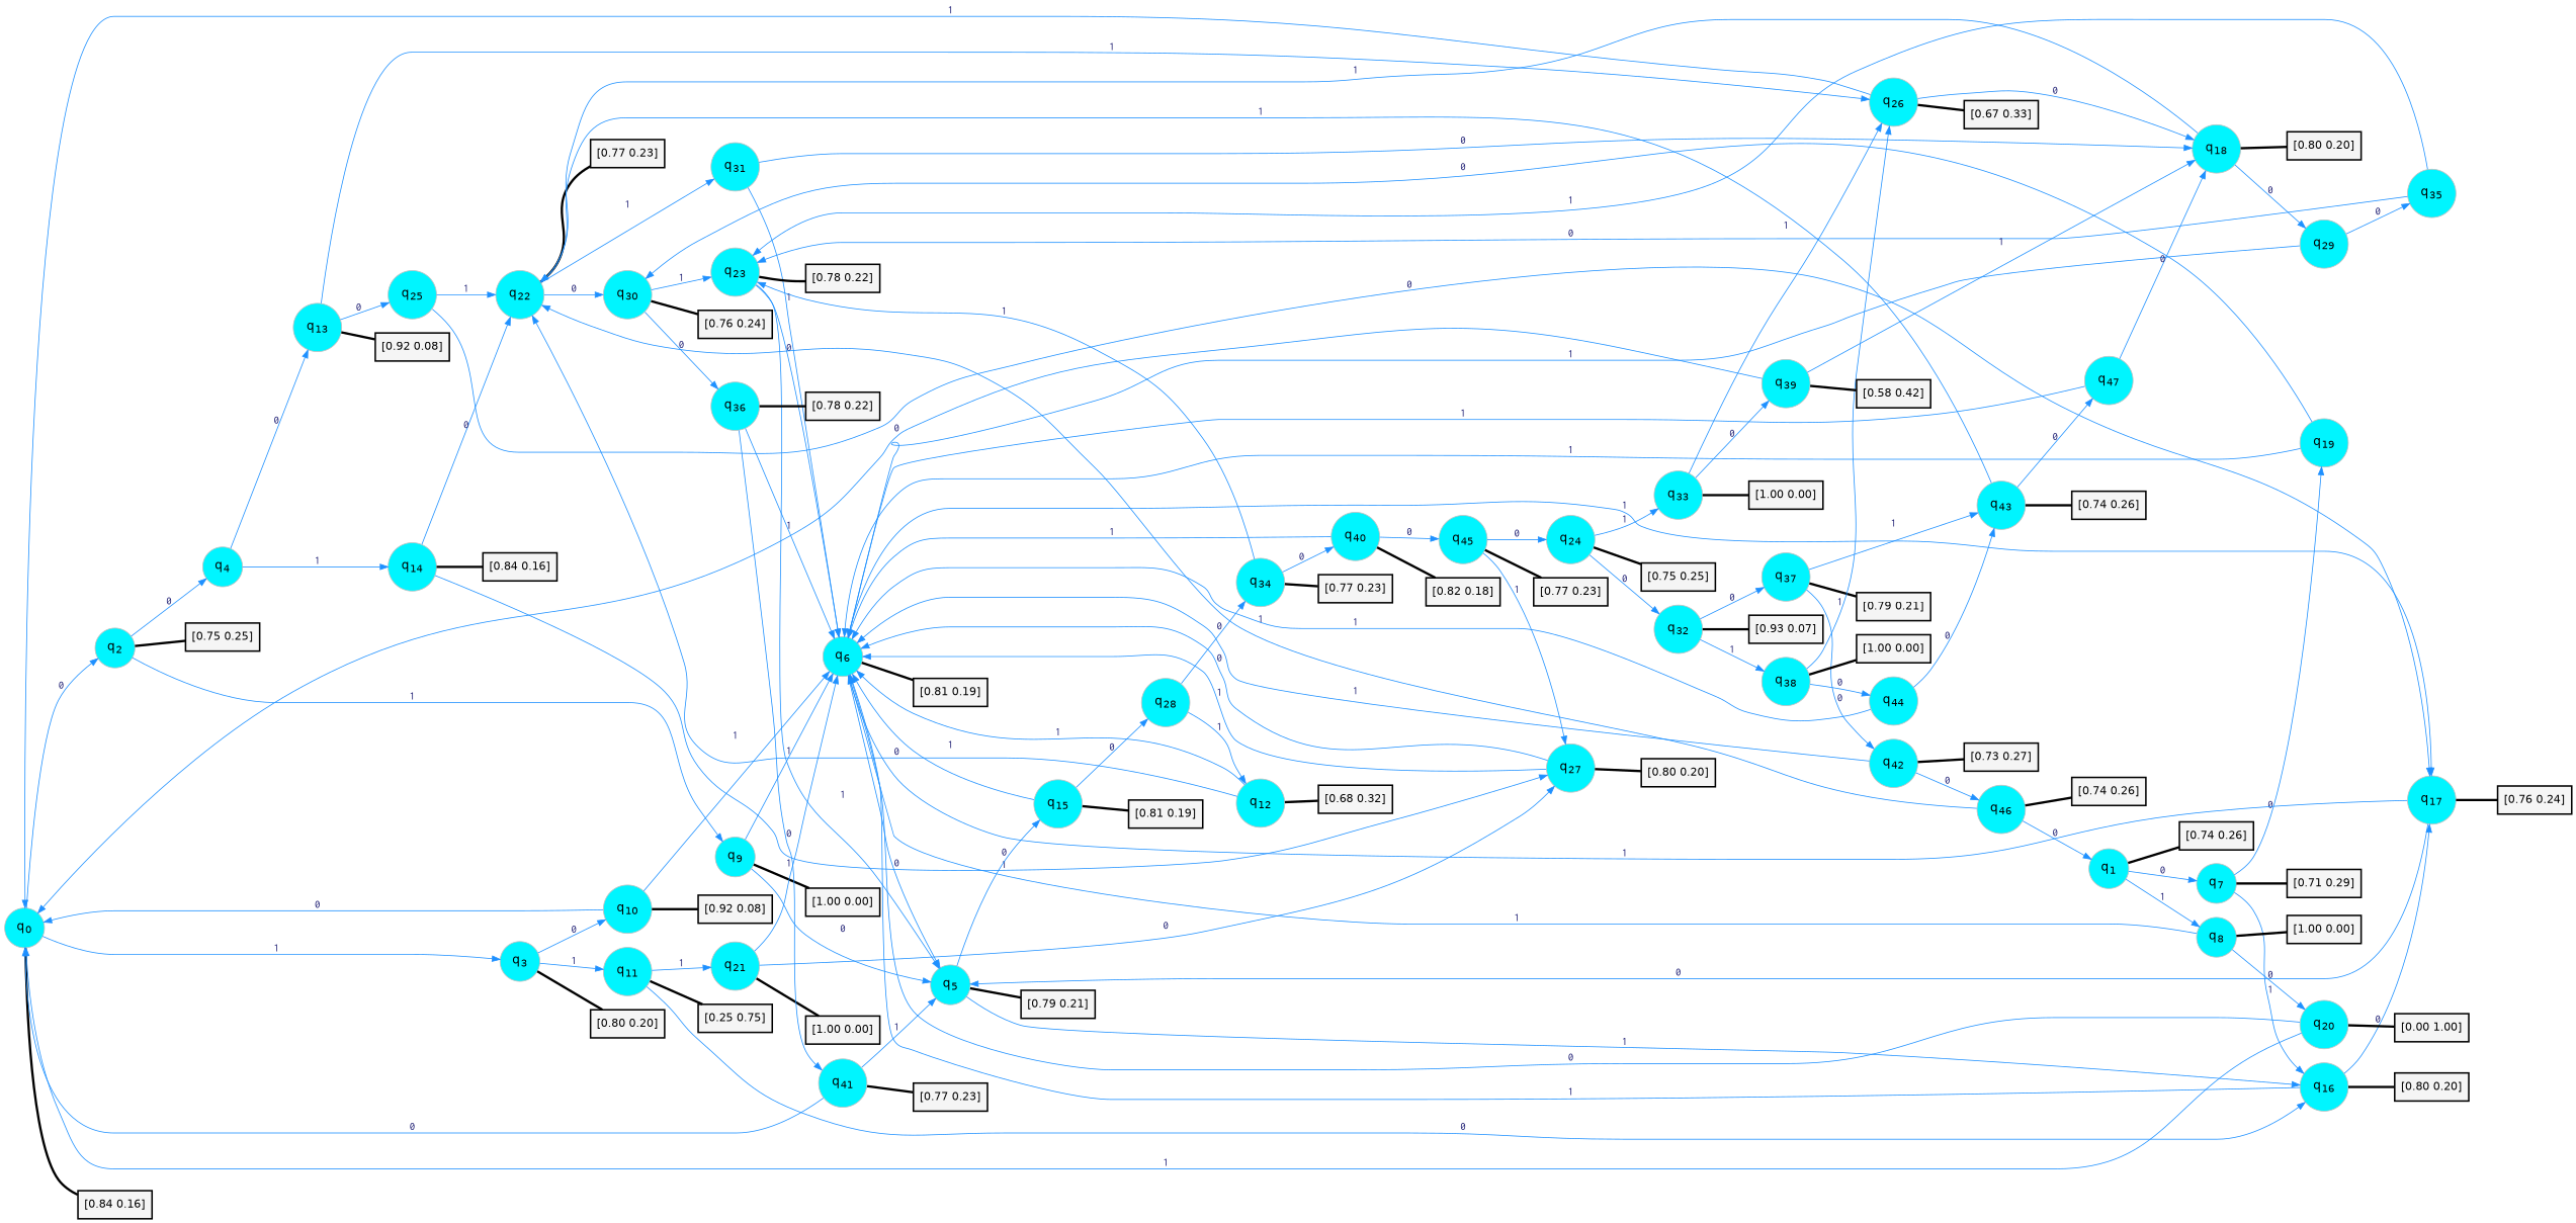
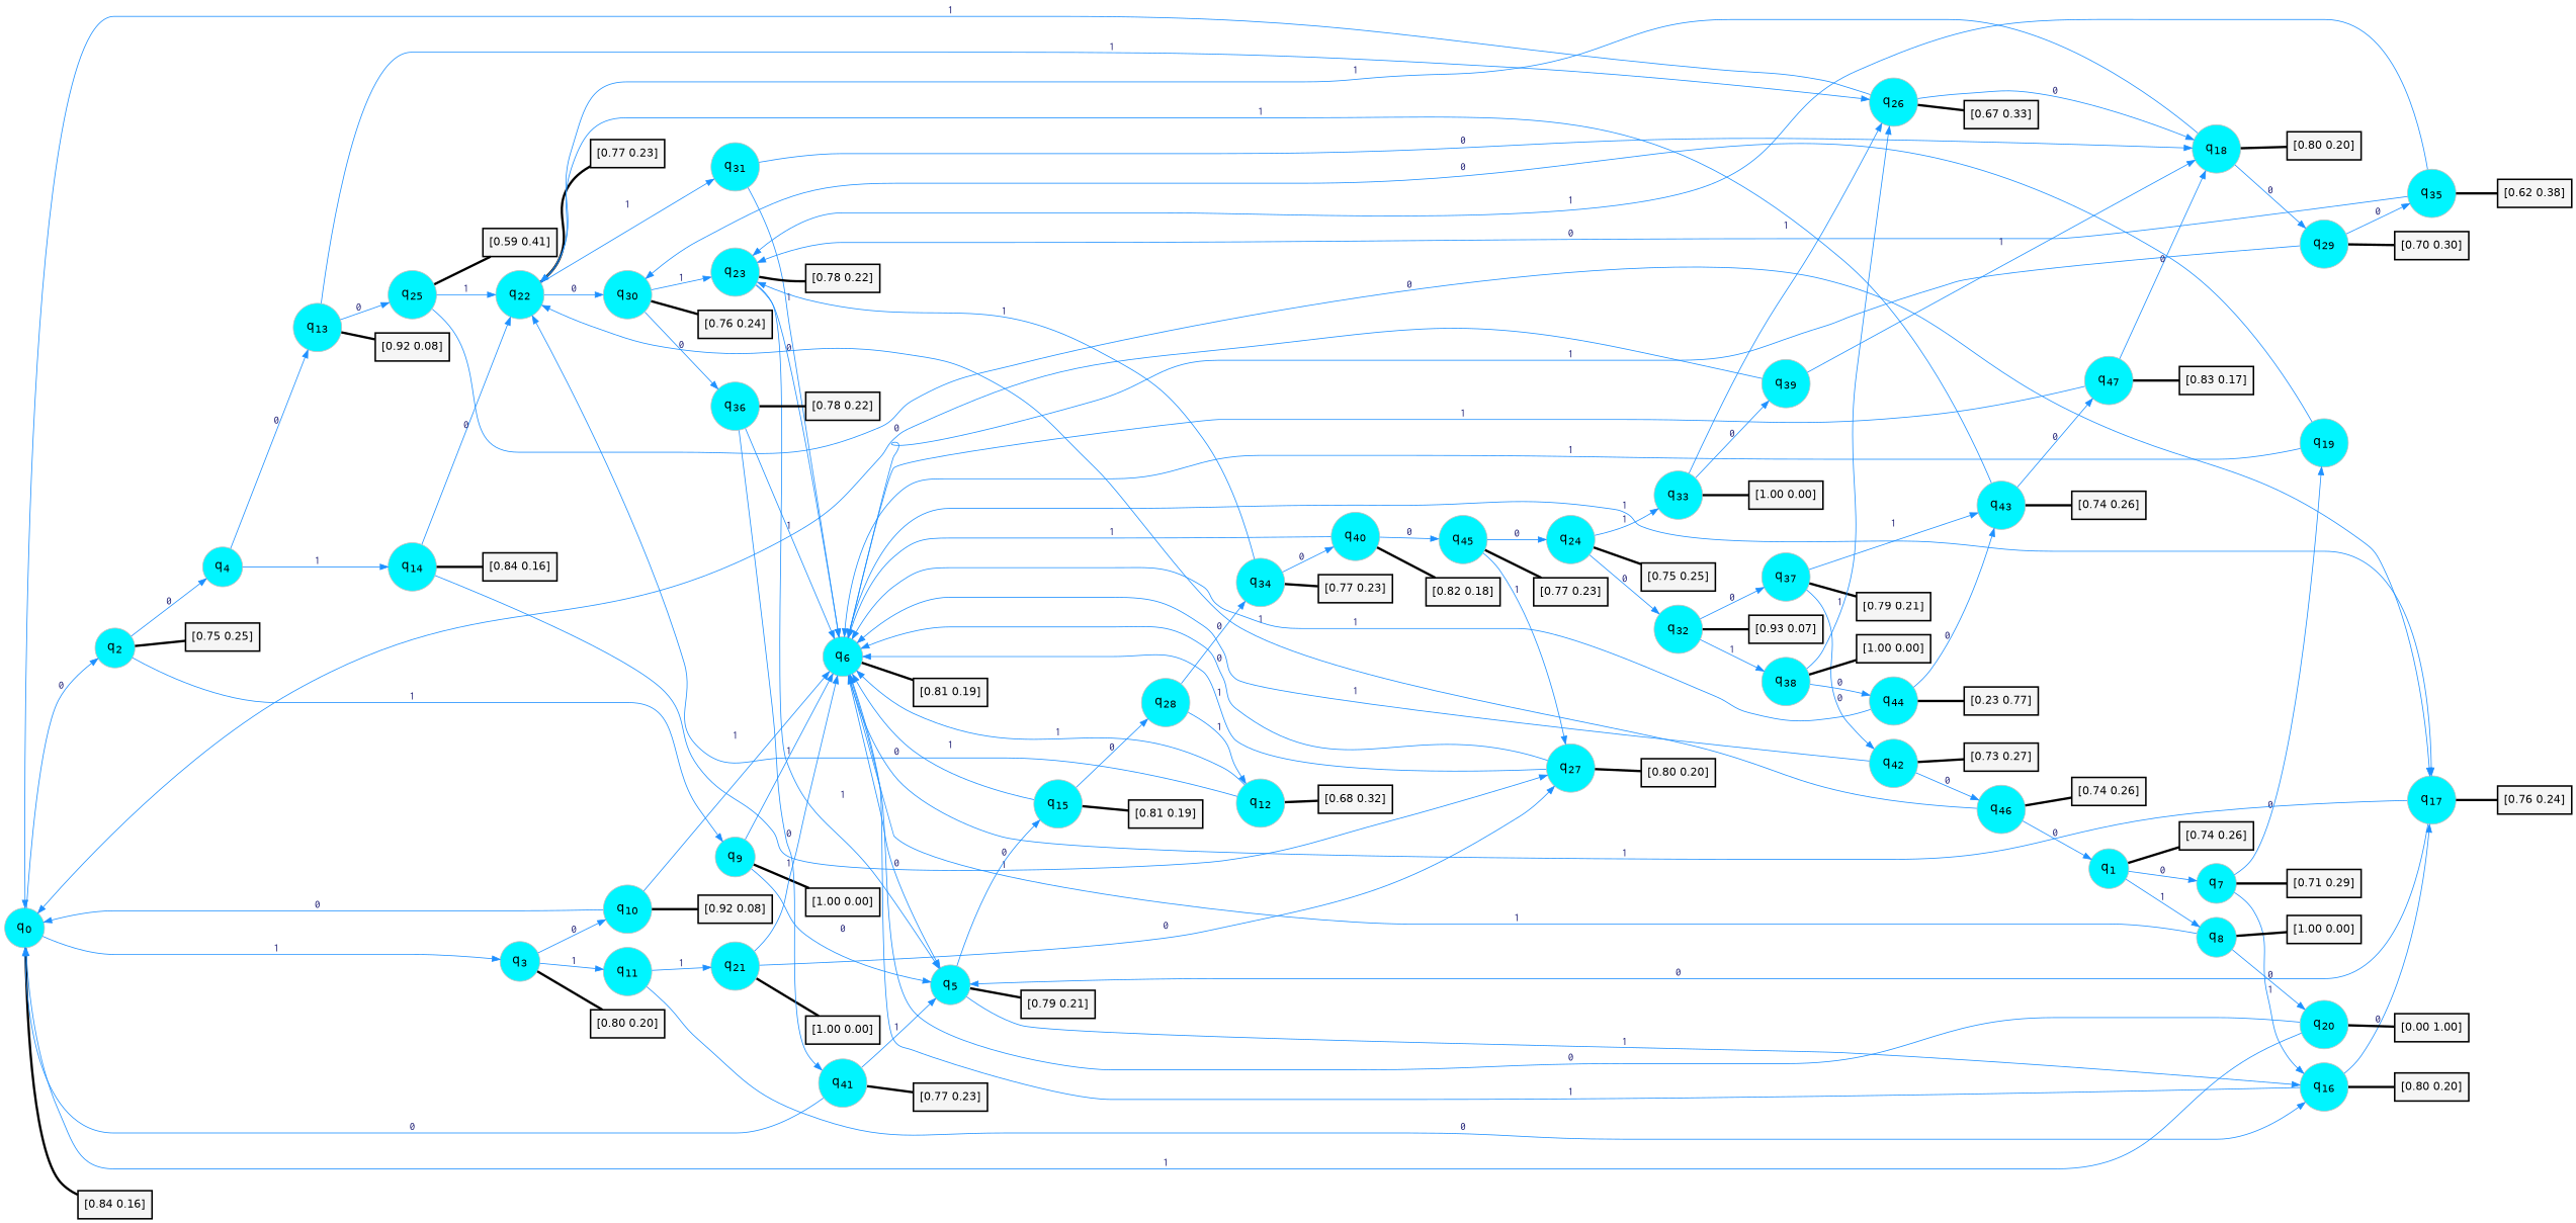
  digraph {
    rankdir=LR
    node [color=gray fillcolor=turquoise1 fontcolor=black fontname=Helvetica fontsize=16 fontweight=bold shape=circle style=filled]
    edge [arrowsize=1 color=dodgerblue1 fontcolor=midnightblue fontname=courier fontweight=bold penwidth=1 style=solid weight=20]
    n1 [label=<q<SUB>0</SUB>>]
    n2 [label=<q<SUB>2</SUB>>]
    n3 [label=<q<SUB>3</SUB>>]
    n4 [color=black fillcolor=whitesmoke fontsize=14 label="[0.84 0.16]" penwidth=2 shape=box]
    n5 [label=<q<SUB>4</SUB>>]
    n6 [label=<q<SUB>9</SUB>>]
    n7 [color=black fillcolor=whitesmoke fontsize=14 label="[0.75 0.25]" penwidth=2 shape=box]
    n8 [label=<q<SUB>10</SUB>>]
    n9 [label=<q<SUB>11</SUB>>]
    n10 [color=black fillcolor=whitesmoke fontsize=14 label="[0.80 0.20]" penwidth=2 shape=box]
    n11 [label=<q<SUB>1</SUB>>]
    n12 [label=<q<SUB>7</SUB>>]
    n13 [label=<q<SUB>8</SUB>>]
    n14 [color=black fillcolor=whitesmoke fontsize=14 label="[0.74 0.26]" penwidth=2 shape=box]
    n15 [label=<q<SUB>16</SUB>>]
    n16 [label=<q<SUB>19</SUB>>]
    n17 [color=black fillcolor=whitesmoke fontsize=14 label="[0.71 0.29]" penwidth=2 shape=box]
    n18 [label=<q<SUB>6</SUB>>]
    n19 [label=<q<SUB>20</SUB>>]
    n20 [color=black fillcolor=whitesmoke fontsize=14 label="[1.00 0.00]" penwidth=2 shape=box]
    n21 [label=<q<SUB>13</SUB>>]
    n22 [label=<q<SUB>14</SUB>>]
    n23 [label=<q<SUB>5</SUB>>]
    n24 [color=black fillcolor=whitesmoke fontsize=14 label="[1.00 0.00]" penwidth=2 shape=box]
    n25 [color=black fillcolor=whitesmoke fontsize=14 label="[0.92 0.08]" penwidth=2 shape=box]
    n26 [label=<q<SUB>21</SUB>>]
-   n27 [color=black fillcolor=whitesmoke fontsize=14 label="[0.25 0.75]" penwidth=2 shape=box]
    n28 [label=<q<SUB>25</SUB>>]
    n29 [label=<q<SUB>26</SUB>>]
    n30 [color=black fillcolor=whitesmoke fontsize=14 label="[0.92 0.08]" penwidth=2 shape=box]
    n31 [label=<q<SUB>22</SUB>>]
    n32 [label=<q<SUB>27</SUB>>]
    n33 [color=black fillcolor=whitesmoke fontsize=14 label="[0.84 0.16]" penwidth=2 shape=box]
    n34 [label=<q<SUB>15</SUB>>]
    n35 [color=black fillcolor=whitesmoke fontsize=14 label="[0.79 0.21]" penwidth=2 shape=box]
    n36 [label=<q<SUB>28</SUB>>]
    n37 [color=black fillcolor=whitesmoke fontsize=14 label="[0.81 0.19]" penwidth=2 shape=box]
    n38 [label=<q<SUB>17</SUB>>]
    n39 [color=black fillcolor=whitesmoke fontsize=14 label="[0.80 0.20]" penwidth=2 shape=box]
    n40 [color=black fillcolor=whitesmoke fontsize=14 label="[0.81 0.19]" penwidth=2 shape=box]
    n41 [color=black fillcolor=whitesmoke fontsize=14 label="[0.76 0.24]" penwidth=2 shape=box]
    n42 [label=<q<SUB>30</SUB>>]
    n43 [color=black fillcolor=whitesmoke fontsize=14 label="[0.00 1.00]" penwidth=2 shape=box]
    n44 [color=black fillcolor=whitesmoke fontsize=14 label="[1.00 0.00]" penwidth=2 shape=box]
    n45 [label=<q<SUB>12</SUB>>]
    n46 [color=black fillcolor=whitesmoke fontsize=14 label="[0.68 0.32]" penwidth=2 shape=box]
    n47 [label=<q<SUB>31</SUB>>]
    n48 [color=black fillcolor=whitesmoke fontsize=14 label="[0.77 0.23]" penwidth=2 shape=box]
+   n49 [color=black fillcolor=whitesmoke fontsize=14 label="[0.59 0.41]" penwidth=2 shape=box]
    n50 [label=<q<SUB>18</SUB>>]
    n51 [color=black fillcolor=whitesmoke fontsize=14 label="[0.67 0.33]" penwidth=2 shape=box]
    n52 [color=black fillcolor=whitesmoke fontsize=14 label="[0.80 0.20]" penwidth=2 shape=box]
    n53 [label=<q<SUB>34</SUB>>]
    n54 [label=<q<SUB>29</SUB>>]
    n55 [color=black fillcolor=whitesmoke fontsize=14 label="[0.80 0.20]" penwidth=2 shape=box]
    n56 [label=<q<SUB>35</SUB>>]
+   n57 [color=black fillcolor=whitesmoke fontsize=14 label="[0.70 0.30]" penwidth=2 shape=box]
    n58 [label=<q<SUB>23</SUB>>]
    n59 [label=<q<SUB>36</SUB>>]
    n60 [color=black fillcolor=whitesmoke fontsize=14 label="[0.76 0.24]" penwidth=2 shape=box]
    n61 [color=black fillcolor=whitesmoke fontsize=14 label="[0.78 0.22]" penwidth=2 shape=box]
    n62 [label=<q<SUB>24</SUB>>]
    n63 [label=<q<SUB>32</SUB>>]
    n64 [label=<q<SUB>33</SUB>>]
    n65 [color=black fillcolor=whitesmoke fontsize=14 label="[0.75 0.25]" penwidth=2 shape=box]
    n66 [label=<q<SUB>37</SUB>>]
    n67 [label=<q<SUB>38</SUB>>]
    n68 [color=black fillcolor=whitesmoke fontsize=14 label="[0.93 0.07]" penwidth=2 shape=box]
    n69 [label=<q<SUB>39</SUB>>]
    n70 [color=black fillcolor=whitesmoke fontsize=14 label="[1.00 0.00]" penwidth=2 shape=box]
    n71 [label=<q<SUB>40</SUB>>]
    n72 [color=black fillcolor=whitesmoke fontsize=14 label="[0.77 0.23]" penwidth=2 shape=box]
+   n73 [color=black fillcolor=whitesmoke fontsize=14 label="[0.62 0.38]" penwidth=2 shape=box]
    n74 [label=<q<SUB>41</SUB>>]
    n75 [color=black fillcolor=whitesmoke fontsize=14 label="[0.78 0.22]" penwidth=2 shape=box]
    n76 [label=<q<SUB>42</SUB>>]
    n77 [label=<q<SUB>43</SUB>>]
    n78 [color=black fillcolor=whitesmoke fontsize=14 label="[0.79 0.21]" penwidth=2 shape=box]
    n79 [label=<q<SUB>44</SUB>>]
    n80 [color=black fillcolor=whitesmoke fontsize=14 label="[1.00 0.00]" penwidth=2 shape=box]
-   n81 [color=black fillcolor=whitesmoke fontsize=14 label="[0.58 0.42]" penwidth=2 shape=box]
    n82 [label=<q<SUB>45</SUB>>]
    n83 [color=black fillcolor=whitesmoke fontsize=14 label="[0.82 0.18]" penwidth=2 shape=box]
    n84 [color=black fillcolor=whitesmoke fontsize=14 label="[0.77 0.23]" penwidth=2 shape=box]
    n85 [label=<q<SUB>46</SUB>>]
    n86 [color=black fillcolor=whitesmoke fontsize=14 label="[0.73 0.27]" penwidth=2 shape=box]
    n87 [label=<q<SUB>47</SUB>>]
    n88 [color=black fillcolor=whitesmoke fontsize=14 label="[0.74 0.26]" penwidth=2 shape=box]
+   n89 [color=black fillcolor=whitesmoke fontsize=14 label="[0.23 0.77]" penwidth=2 shape=box]
    n90 [color=black fillcolor=whitesmoke fontsize=14 label="[0.77 0.23]" penwidth=2 shape=box]
    n91 [color=black fillcolor=whitesmoke fontsize=14 label="[0.74 0.26]" penwidth=2 shape=box]
+   n92 [color=black fillcolor=whitesmoke fontsize=14 label="[0.83 0.17]" penwidth=2 shape=box]
    n1 -> n2 [label=0]
    n1 -> n3 [label=1]
    n1 -> n4 [arrowhead=none color=black penwidth=3]
    n2 -> n5 [label=0]
    n2 -> n6 [label=1]
    n2 -> n7 [arrowhead=none color=black penwidth=3]
    n3 -> n8 [label=0]
    n3 -> n9 [label=1]
    n3 -> n10 [arrowhead=none color=black penwidth=3]
    n5 -> n21 [label=0]
    n5 -> n22 [label=1]
    n6 -> n18 [label=1]
    n6 -> n23 [label=0]
    n6 -> n24 [arrowhead=none color=black penwidth=3]
    n8 -> n1 [label=0]
    n8 -> n18 [label=1]
    n8 -> n25 [arrowhead=none color=black penwidth=3]
    n9 -> n15 [label=0]
    n9 -> n26 [label=1]
-   n9 -> n27 [arrowhead=none color=black penwidth=3]
    n11 -> n12 [label=0]
    n11 -> n13 [label=1]
    n11 -> n14 [arrowhead=none color=black penwidth=3]
    n12 -> n15 [label=1]
    n12 -> n16 [label=0]
    n12 -> n17 [arrowhead=none color=black penwidth=3]
    n13 -> n18 [label=1]
    n13 -> n19 [label=0]
    n13 -> n20 [arrowhead=none color=black penwidth=3]
    n15 -> n18 [label=1]
    n15 -> n38 [label=0]
    n15 -> n39 [arrowhead=none color=black penwidth=3]
    n16 -> n18 [label=1]
    n16 -> n42 [label=0]
    n18 -> n23 [label=0]
    n18 -> n38 [label=1]
    n18 -> n40 [arrowhead=none color=black penwidth=3]
    n19 -> n1 [label=1]
    n19 -> n18 [label=0]
    n19 -> n43 [arrowhead=none color=black penwidth=3]
    n21 -> n28 [label=0]
    n21 -> n29 [label=1]
    n21 -> n30 [arrowhead=none color=black penwidth=3]
    n22 -> n31 [label=0]
    n22 -> n32 [label=1]
    n22 -> n33 [arrowhead=none color=black penwidth=3]
    n23 -> n15 [label=1]
    n23 -> n34 [label=0]
    n23 -> n35 [arrowhead=none color=black penwidth=3]
    n26 -> n18 [label=1]
    n26 -> n32 [label=0]
    n26 -> n44 [arrowhead=none color=black penwidth=3]
    n28 -> n31 [label=1]
    n28 -> n38 [label=0]
+   n28 -> n49 [arrowhead=none color=black penwidth=3]
    n29 -> n1 [label=1]
    n29 -> n50 [label=0]
    n29 -> n51 [arrowhead=none color=black penwidth=3]
    n31 -> n42 [label=0]
    n31 -> n47 [label=1]
    n31 -> n48 [arrowhead=none color=black penwidth=3]
    n32 -> n18 [label=0]
    n32 -> n18 [label=1]
    n32 -> n52 [arrowhead=none color=black penwidth=3]
    n34 -> n18 [label=1]
    n34 -> n36 [label=0]
    n34 -> n37 [arrowhead=none color=black penwidth=3]
    n36 -> n45 [label=1]
    n36 -> n53 [label=0]
    n38 -> n18 [label=1]
    n38 -> n23 [label=0]
    n38 -> n41 [arrowhead=none color=black penwidth=3]
    n42 -> n58 [label=1]
    n42 -> n59 [label=0]
    n42 -> n60 [arrowhead=none color=black penwidth=3]
    n45 -> n18 [label=1]
    n45 -> n31 [label=0]
    n45 -> n46 [arrowhead=none color=black penwidth=3]
    n47 -> n18 [label=1]
    n47 -> n50 [label=0]
    n50 -> n31 [label=1]
    n50 -> n54 [label=0]
    n50 -> n55 [arrowhead=none color=black penwidth=3]
    n53 -> n58 [label=1]
    n53 -> n71 [label=0]
    n53 -> n72 [arrowhead=none color=black penwidth=3]
    n54 -> n18 [label=1]
    n54 -> n56 [label=0]
+   n54 -> n57 [arrowhead=none color=black penwidth=3]
    n56 -> n58 [label=0]
    n56 -> n58 [label=1]
+   n56 -> n73 [arrowhead=none color=black penwidth=3]
    n58 -> n18 [label=0]
    n58 -> n23 [label=1]
    n58 -> n61 [arrowhead=none color=black penwidth=3]
    n59 -> n18 [label=1]
    n59 -> n74 [label=0]
    n59 -> n75 [arrowhead=none color=black penwidth=3]
    n62 -> n63 [label=0]
    n62 -> n64 [label=1]
    n62 -> n65 [arrowhead=none color=black penwidth=3]
    n63 -> n66 [label=0]
    n63 -> n67 [label=1]
    n63 -> n68 [arrowhead=none color=black penwidth=3]
    n64 -> n29 [label=1]
    n64 -> n69 [label=0]
    n64 -> n70 [arrowhead=none color=black penwidth=3]
    n66 -> n76 [label=0]
    n66 -> n77 [label=1]
    n66 -> n78 [arrowhead=none color=black penwidth=3]
    n67 -> n29 [label=1]
    n67 -> n79 [label=0]
    n67 -> n80 [arrowhead=none color=black penwidth=3]
    n69 -> n1 [label=0]
    n69 -> n50 [label=1]
-   n69 -> n81 [arrowhead=none color=black penwidth=3]
    n71 -> n18 [label=1]
    n71 -> n82 [label=0]
    n71 -> n83 [arrowhead=none color=black penwidth=3]
    n74 -> n1 [label=0]
    n74 -> n23 [label=1]
    n74 -> n84 [arrowhead=none color=black penwidth=3]
    n76 -> n18 [label=1]
    n76 -> n85 [label=0]
    n76 -> n86 [arrowhead=none color=black penwidth=3]
    n77 -> n31 [label=1]
    n77 -> n87 [label=0]
    n77 -> n88 [arrowhead=none color=black penwidth=3]
    n79 -> n18 [label=1]
    n79 -> n77 [label=0]
+   n79 -> n89 [arrowhead=none color=black penwidth=3]
    n82 -> n32 [label=1]
    n82 -> n62 [label=0]
    n82 -> n90 [arrowhead=none color=black penwidth=3]
    n85 -> n11 [label=0]
    n85 -> n31 [label=1]
    n85 -> n91 [arrowhead=none color=black penwidth=3]
    n87 -> n18 [label=1]
    n87 -> n50 [label=0]
+   n87 -> n92 [arrowhead=none color=black penwidth=3]
  }
